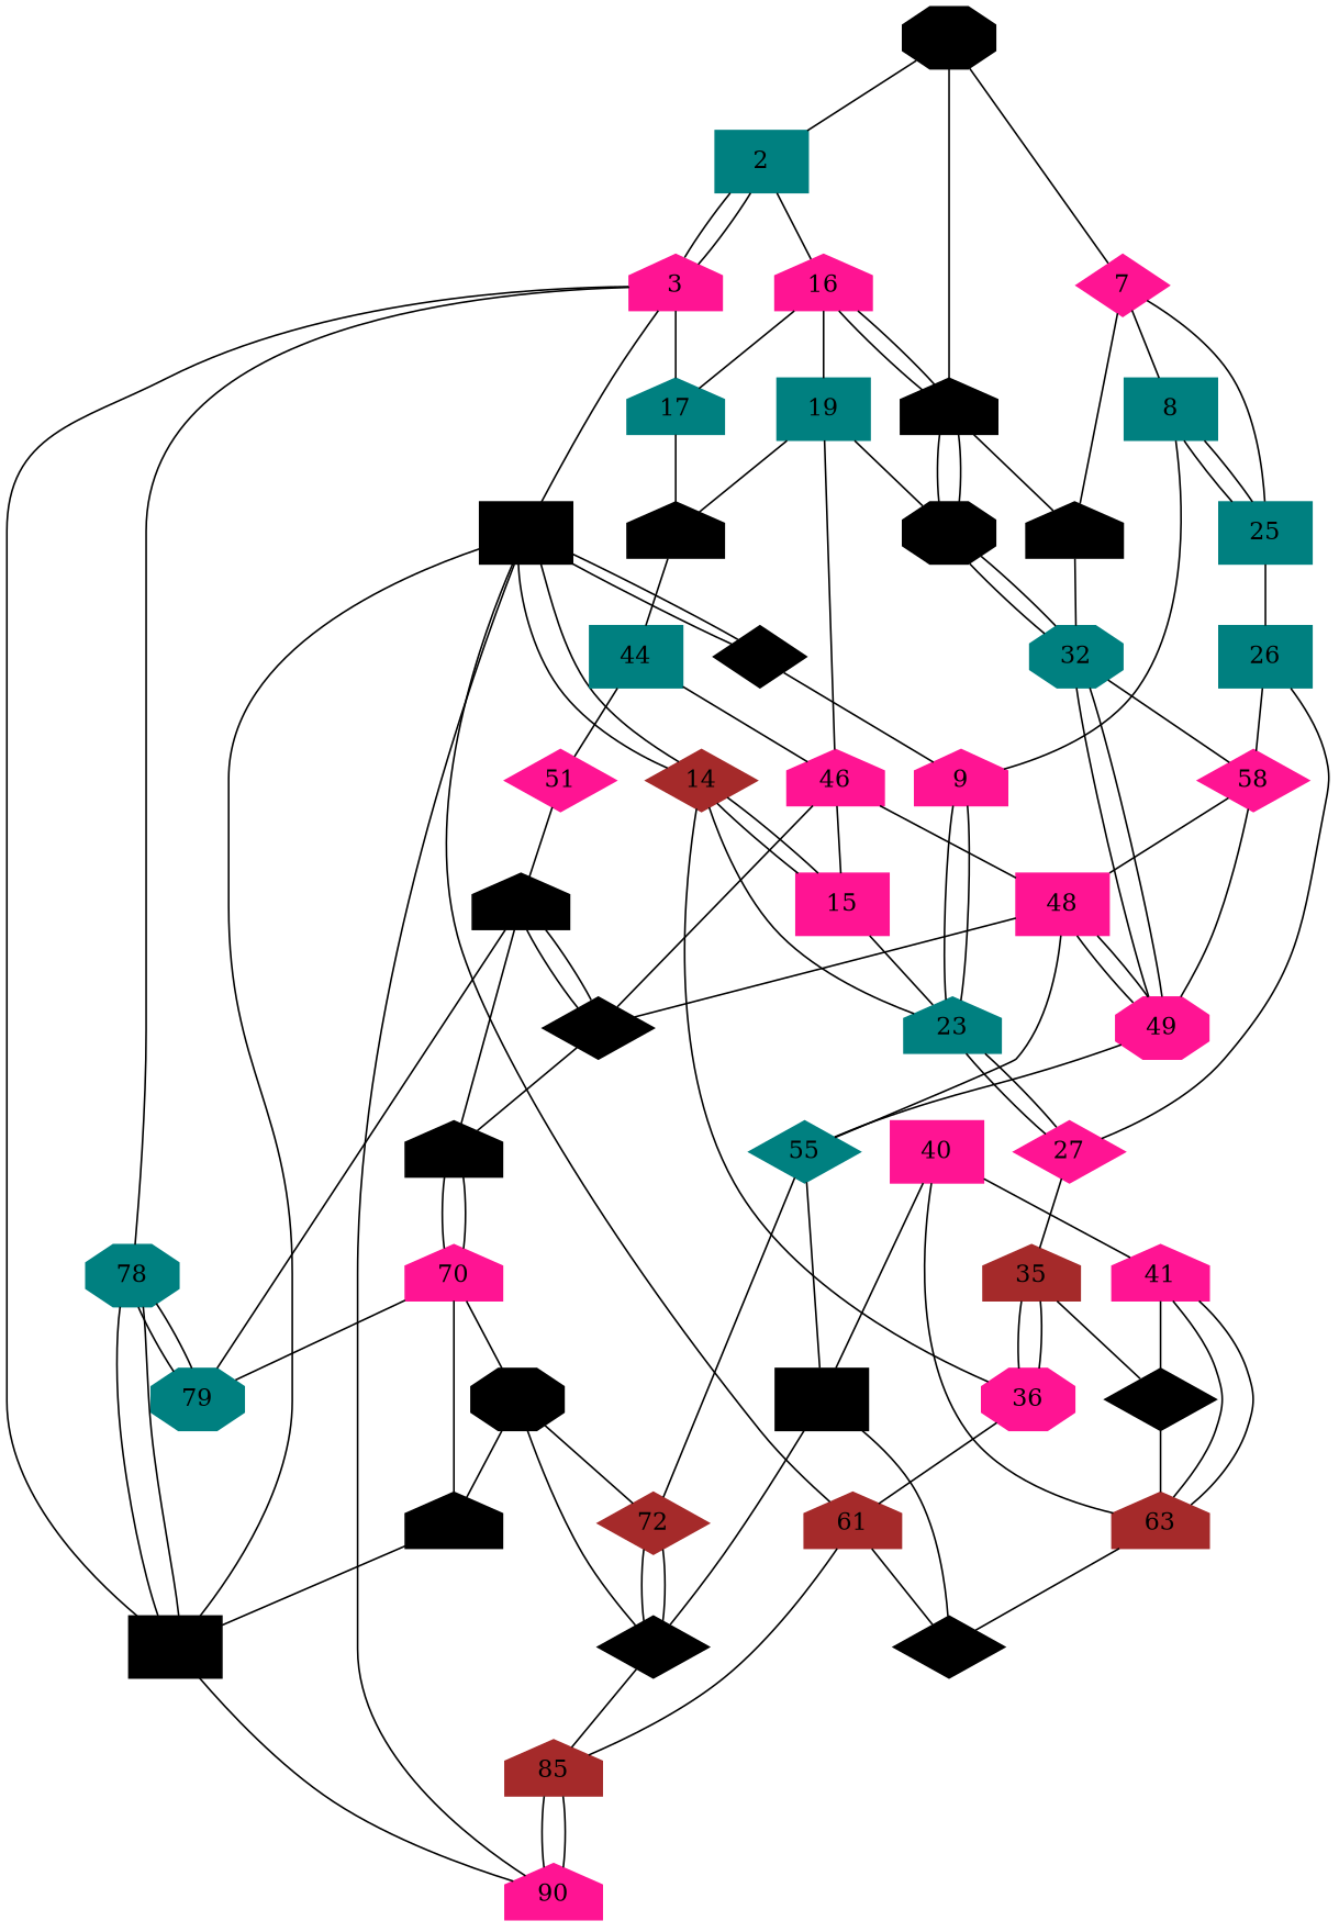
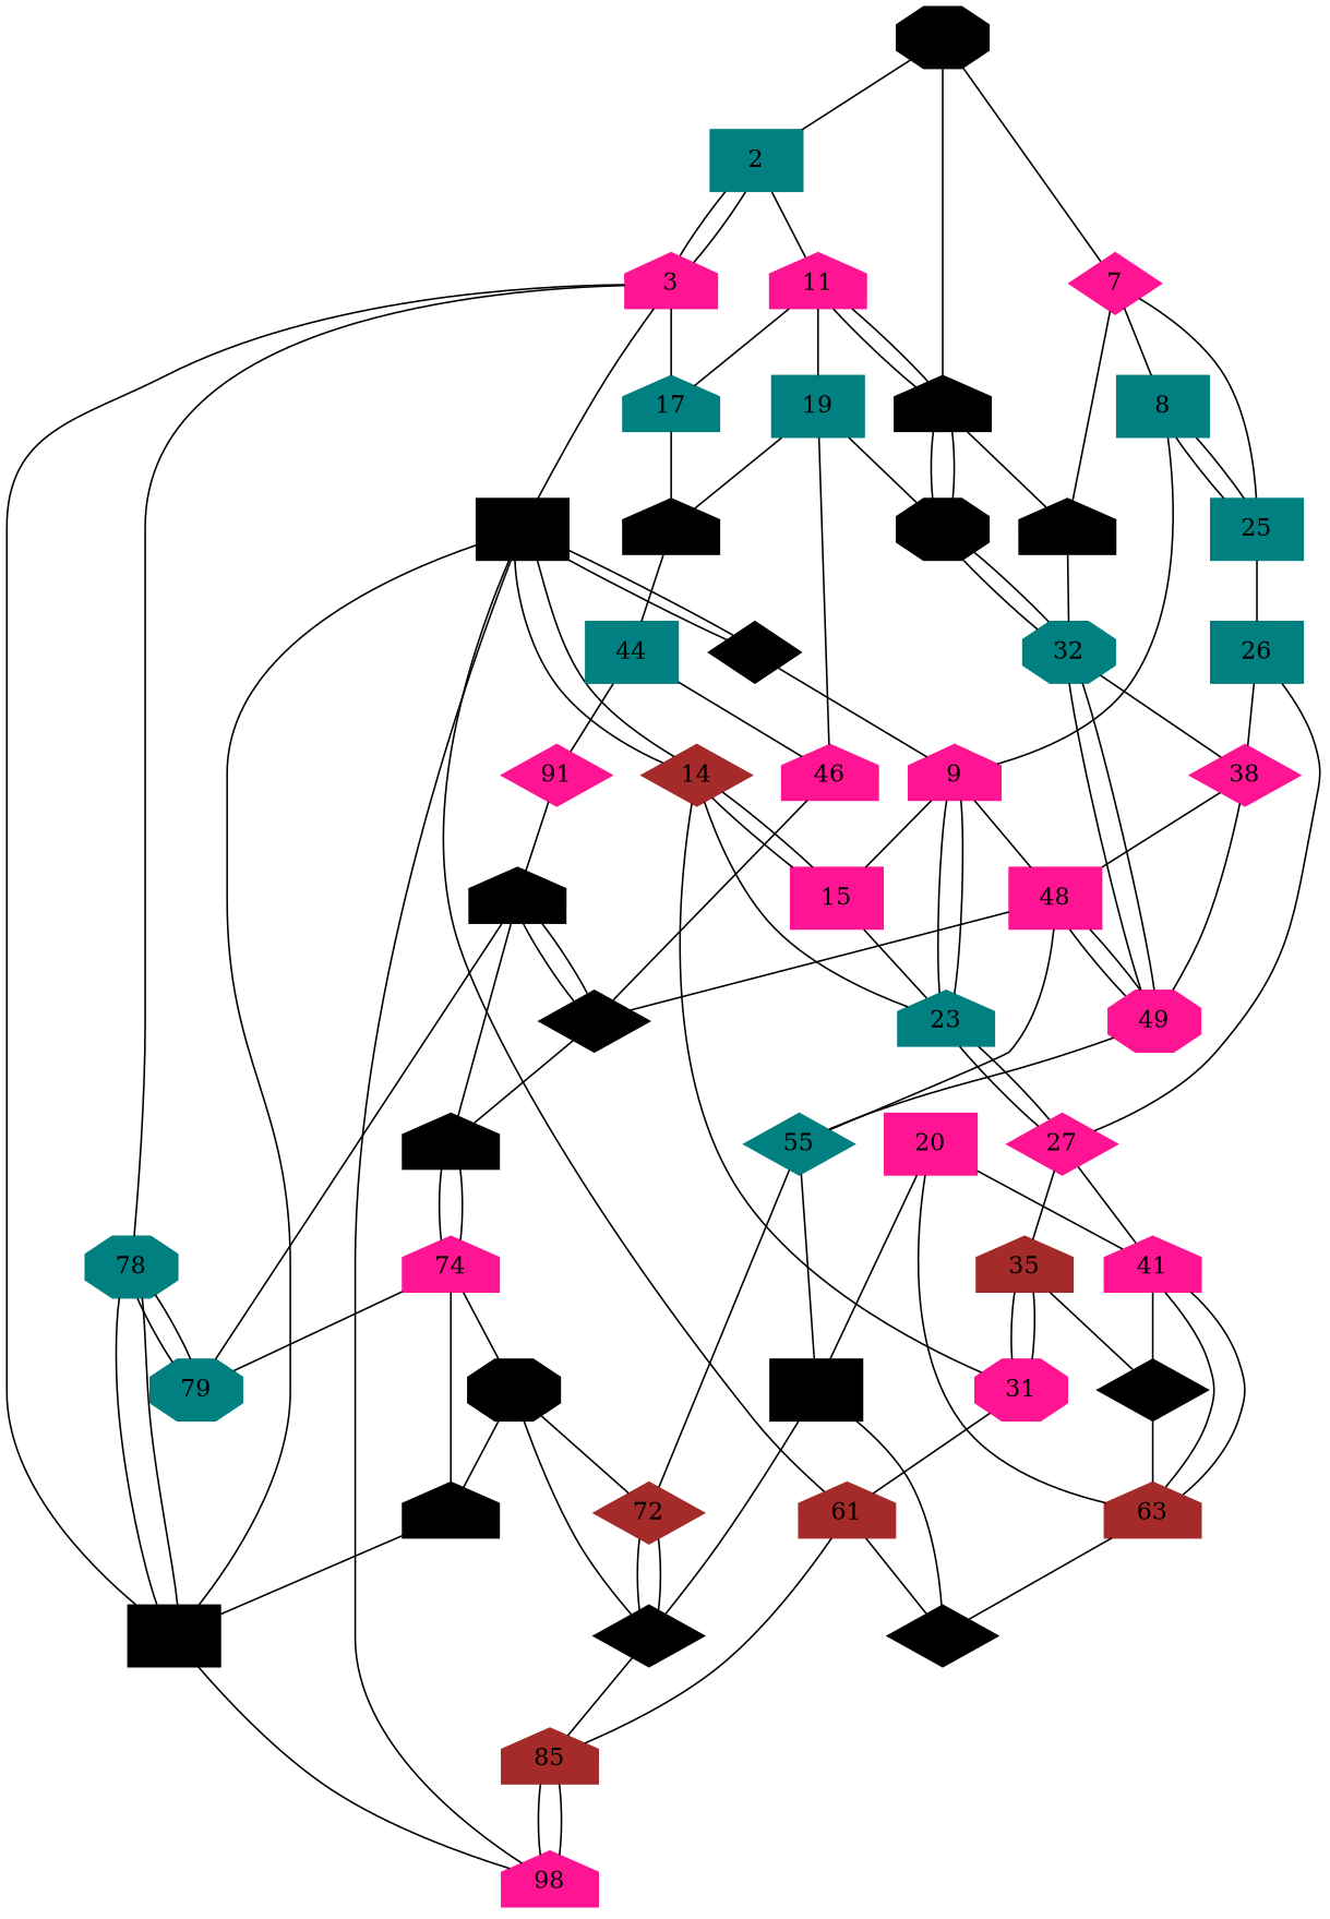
  graph {
    node [color=black shape=house style=filled]
    1 [shape=octagon super="+6"]
    2 [color=teal shape=box]
    7 [color=deeppink shape=diamond super="+28"]
    12 [super="+13"]
    3 [color=deeppink super="+74"]
-   11 [color=deeppink super="+16" label=16]
+   11 [color=deeppink super="+16"]
    8 [color=teal shape=box]
    25 [color=teal shape=box super="+29"]
    30
    21 [shape=octagon]
    4 [shape=box super="+62"]
    17 [color=teal super="+18"]
    78 [color=teal shape=octagon]
    88 [shape=box super="+89"]
    19 [color=teal shape=box super="+20"]
    5 [shape=diamond]
    14 [color=brown shape=diamond super="+31"]
    61 [color=brown super="+87"]
-   90 [color=deeppink super="+91"]
+   90 [color=deeppink super="+91" label=98]
    22 [super="+43"]
-   51 [color=deeppink shape=diamond super="+75"]
+   51 [color=deeppink shape=diamond super="+75" label=91]
    52 [super="+73"]
    79 [color=teal shape=octagon]
    9 [color=deeppink super="+10"]
    15 [color=deeppink shape=box]
    23 [color=teal super="+24"]
-   36 [color=deeppink shape=octagon super="+60"]
+   36 [color=deeppink shape=octagon super="+60" label=31]
    68 [shape=diamond super="+77"]
    85 [color=brown super="+86"]
    26 [color=teal shape=box super="+37"]
    32 [color=teal shape=octagon super="+33"]
    27 [color=deeppink shape=diamond super="+34"]
    46 [color=deeppink super="+47"]
    44 [color=teal shape=box super="+45"]
    48 [color=deeppink shape=box super="+59"]
    53 [shape=diamond super="+66"]
-   38 [color=deeppink shape=diamond super="+39" label=58]
+   38 [color=deeppink shape=diamond super="+39"]
    49 [color=deeppink shape=octagon super="+50"]
    35 [color=brown]
    41 [color=deeppink super="+42"]
    54 [shape=diamond super="+64"]
    63 [color=brown super="+67"]
    55 [color=teal shape=diamond super="+56"]
-   40 [color=deeppink shape=box super="+58"]
+   40 [color=deeppink shape=box super="+58" label=20]
    57 [shape=box super="+76"]
    80 [shape=diamond super="+83"]
    69
    72 [color=brown shape=diamond]
-   70 [color=deeppink super="+81"]
+   70 [color=deeppink super="+81" label=74]
    71 [shape=octagon super="+82"]
    84
    1 -- 2
    1 -- 7
    1 -- 12
    2 -- 3
    2 -- 3
    2 -- 11
    7 -- 8
    7 -- 25
    7 -- 30
    12 -- 30
    12 -- 21
    12 -- 21
    3 -- 4
    3 -- 17
    3 -- 78
    3 -- 88
    11 -- 12
    11 -- 12
    11 -- 17
    11 -- 19
    8 -- 25
    8 -- 25
    8 -- 9
    25 -- 26 [weight=2]
    30 -- 32
    21 -- 32
    21 -- 32
    4 -- 88
    4 -- 5
    4 -- 5
    4 -- 14
    4 -- 14
    4 -- 61
    4 -- 90
    17 -- 22 [weight=2]
    78 -- 88
    78 -- 88
    78 -- 79
    78 -- 79
    88 -- 90
    19 -- 21
    19 -- 22
    19 -- 46
    5 -- 9
    14 -- 15
    14 -- 15
    14 -- 23
    14 -- 36
    61 -- 68
    61 -- 85
    22 -- 44
    51 -- 52
    52 -- 79
    52 -- 53
    52 -- 53
    52 -- 69
-   46 -- 15
+   9 -- 15
    9 -- 23
    9 -- 23
    15 -- 23
    23 -- 27
    23 -- 27
    36 -- 61
    85 -- 90 [weight=2]
    85 -- 90
    26 -- 27
    26 -- 38
    32 -- 38
    32 -- 49
    32 -- 49
    27 -- 35
-   46 -- 48
+   27 -- 41
+   9 -- 48
    46 -- 53
    44 -- 51 [weight=2]
    44 -- 46
    48 -- 53
    48 -- 49
    48 -- 49
    48 -- 55
    53 -- 69
    38 -- 48
    38 -- 49
    49 -- 55
    35 -- 36
    35 -- 36
    35 -- 54
    41 -- 54
    41 -- 63
    41 -- 63
    54 -- 63
    63 -- 68
    55 -- 57
    55 -- 72
    40 -- 41
    40 -- 63
    40 -- 57
    57 -- 68
    57 -- 80
    80 -- 85
    69 -- 70
    69 -- 70
    72 -- 80
    72 -- 80
    70 -- 79
    70 -- 71
    70 -- 84
    71 -- 80
    71 -- 72
    71 -- 84
    84 -- 88
  }
